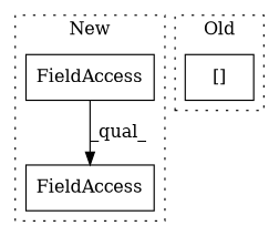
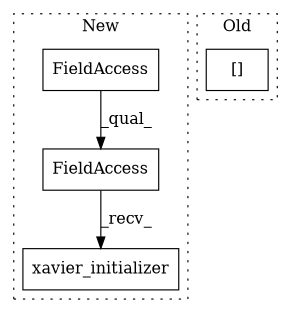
  digraph {
    node [a=22 s=2349 shape=box]
+   n1 [a=32 l=20 label=xavier_initializer s=2375]
    n2 [l=25 label=FieldAccess]
    n3 [l=18 label=FieldAccess]
    n4 [a=2 l="11,1" label="[]" s="2349,2363"]
    subgraph cluster_1 {
      label=New
      style=dotted
+     n1
      n2
      n3
    }
    subgraph cluster_2 {
      label=Old
      style=dotted
      n4
    }
+   n2 -> n1 [label=_recv_]
    n3 -> n2 [label=_qual_]
  }
